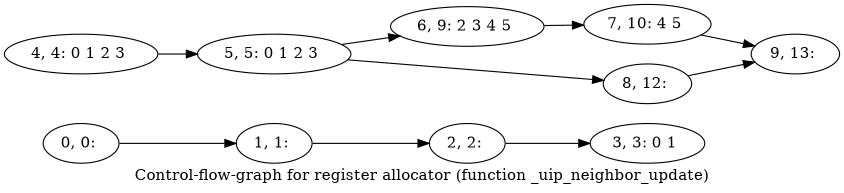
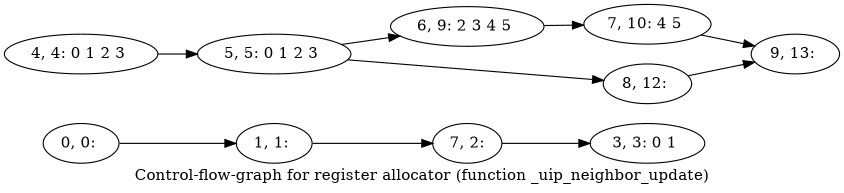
  digraph {
    label="Control-flow-graph for register allocator (function _uip_neighbor_update)"
    rankdir=LR
    n1 [label="0, 0: "]
    n2 [label="1, 1: "]
-   n3 [label="2, 2: "]
+   n3 [label="7, 2:"]
    n4 [label="3, 3: 0 1 "]
    n5 [label="4, 4: 0 1 2 3 "]
    n6 [label="5, 5: 0 1 2 3 "]
    n7 [label="6, 9: 2 3 4 5 "]
    n8 [label="8, 12: "]
    n9 [label="7, 10: 4 5 "]
    n10 [label="9, 13: "]
    n1 -> n2
    n2 -> n3
    n3 -> n4
    n5 -> n6
    n6 -> n7
    n6 -> n8
    n7 -> n9
    n8 -> n10
    n9 -> n10
  }
